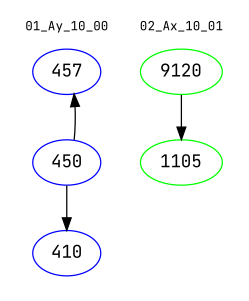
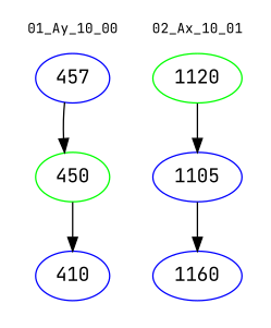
  digraph {
    fontname="JetBrains Mono"
    node [color=blue fontname="JetBrains Mono"]
    edge [color=black fontname="JetBrains Mono"]
    n1 [label=457]
-   n2 [label=450]
+   n2 [color=green label=450]
    n3 [label=410]
-   n4 [color=green label=9120]
-   n5 [color=green label=1105]
+   n4 [color=green label=1120]
+   n5 [label=1105]
+   n6 [label=1160]
    subgraph cluster_1 {
      color=white
      fontsize=10
      label="01_Ay_10_00"
      n1
      n2
      n3
    }
    subgraph cluster_2 {
      color=white
      fontsize=10
      label="02_Ax_10_01"
      n4
      n5
+     n6
    }
-   n2 -> n1
+   n1 -> n2
    n2 -> n3
    n4 -> n5
+   n5 -> n6
  }
